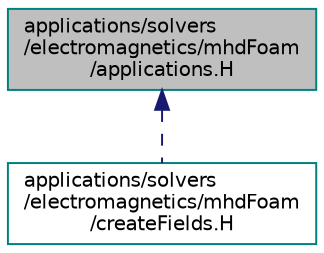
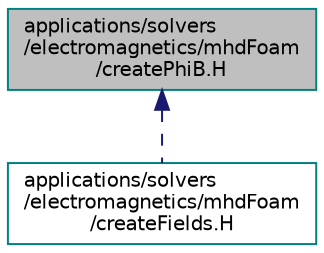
  digraph {
    node [color=teal fontname=Helvetica fontsize=10 shape=record]
-   n1 [fillcolor=grey75 fontcolor=black height=0.2 label="applications/solvers\l/electromagnetics/mhdFoam\l/applications.H" style=filled width=0.4]
+   n1 [fillcolor=grey75 fontcolor=black height=0.2 label="applications/solvers\l/electromagnetics/mhdFoam\l/createPhiB.H" style=filled width=0.4]
    n2 [height=0.2 label="applications/solvers\l/electromagnetics/mhdFoam\l/createFields.H" width=0.4]
    n1 -> n2 [color=midnightblue dir=back fontname=Helvetica fontsize=10 labelfontname=Helvetica labelfontsize=10 style=dashed]
  }
